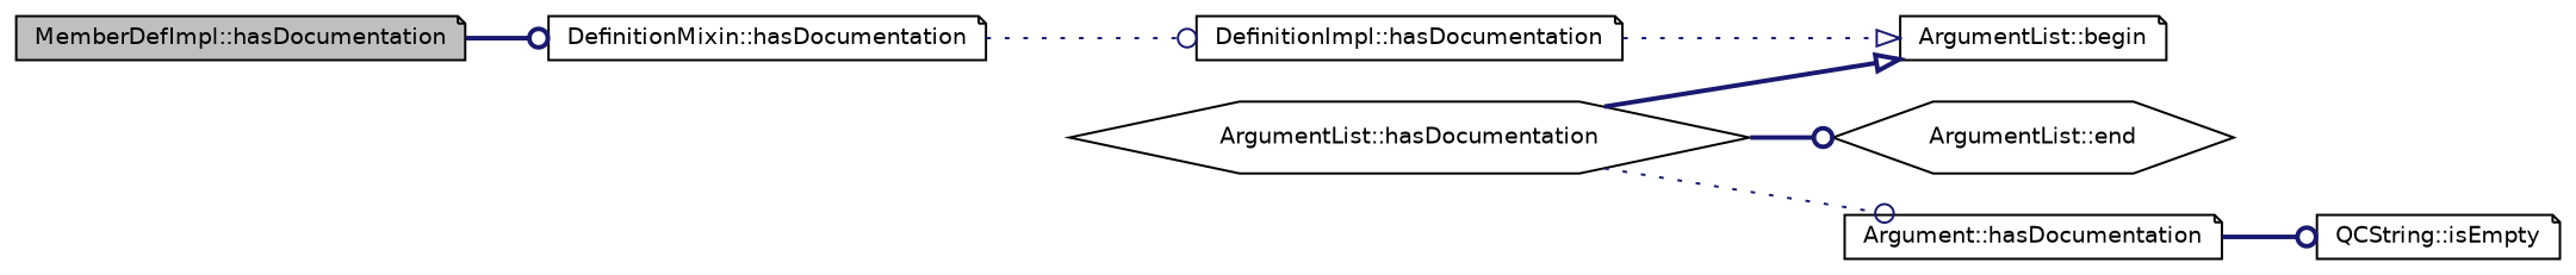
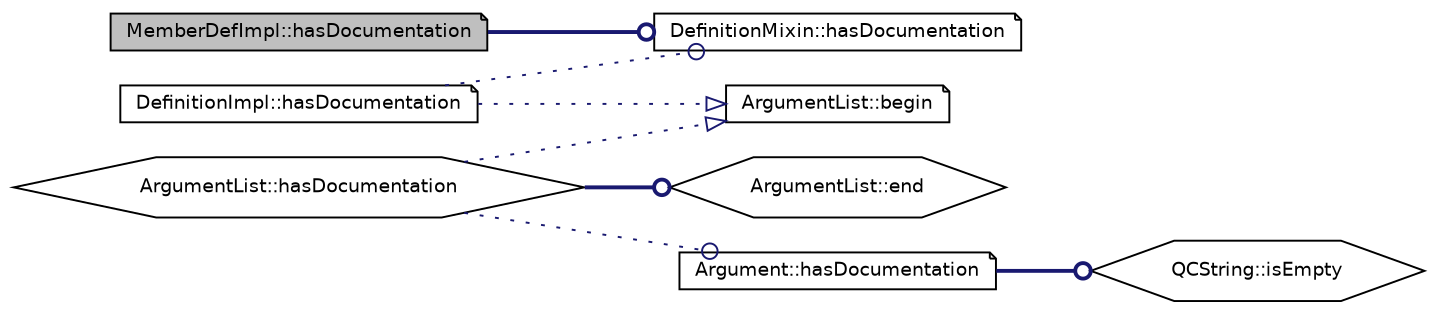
  digraph {
    rankdir=LR
    node [color=black fillcolor=white fontname=Helvetica fontsize=10 shape=note style=filled]
    edge [arrowhead=odot color=midnightblue fontname=Helvetica fontsize=10 labelfontname=Helvetica labelfontsize=10 style=dotted]
    n1 [fillcolor=grey75 fontcolor=black height=0.2 label="MemberDefImpl::hasDocumentation" width=0.4]
    n2 [height=0.2 label="DefinitionMixin::hasDocumentation" width=0.4]
    n3 [height=0.2 label="ArgumentList::hasDocumentation" shape=hexagon width=0.4]
    n4 [height=0.2 label="ArgumentList::begin" width=0.4]
    n5 [height=0.2 label="ArgumentList::end" shape=hexagon width=0.4]
    n6 [height=0.2 label="Argument::hasDocumentation" width=0.4]
    n7 [height=0.2 label="DefinitionImpl::hasDocumentation" width=0.4]
-   n8 [height=0.2 label="QCString::isEmpty" width=0.4]
+   n8 [height=0.2 label="QCString::isEmpty" shape=hexagon width=0.4]
    n1 -> n2 [style=bold]
-   n2 -> n7
-   n3 -> n4 [arrowhead=onormal style=bold]
+   n7 -> n2
+   n3 -> n4 [arrowhead=onormal]
    n3 -> n5 [style=bold]
    n3 -> n6
    n6 -> n8 [style=bold]
    n7 -> n4 [arrowhead=onormal]
  }
